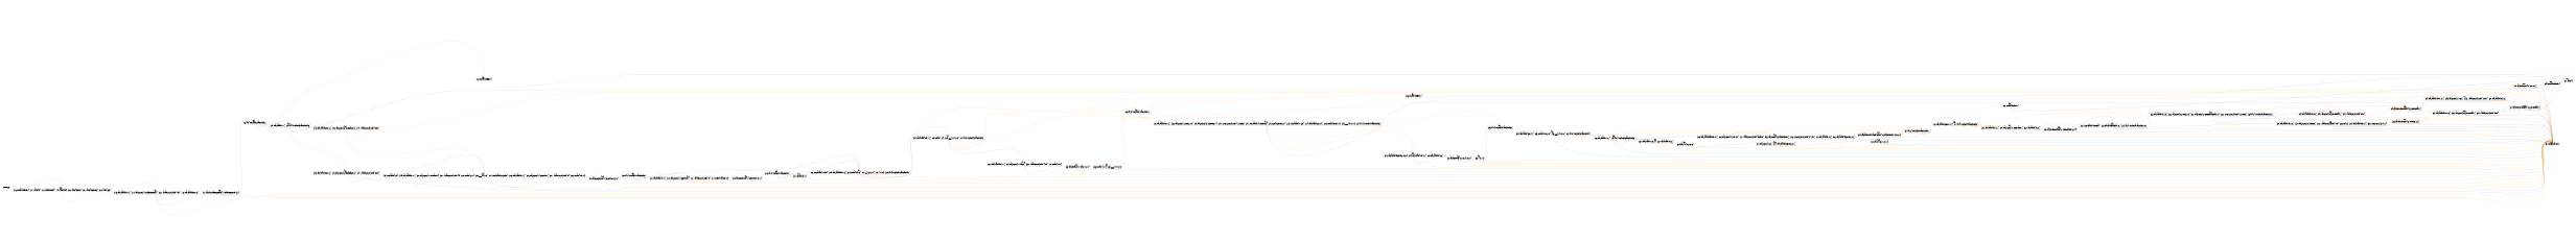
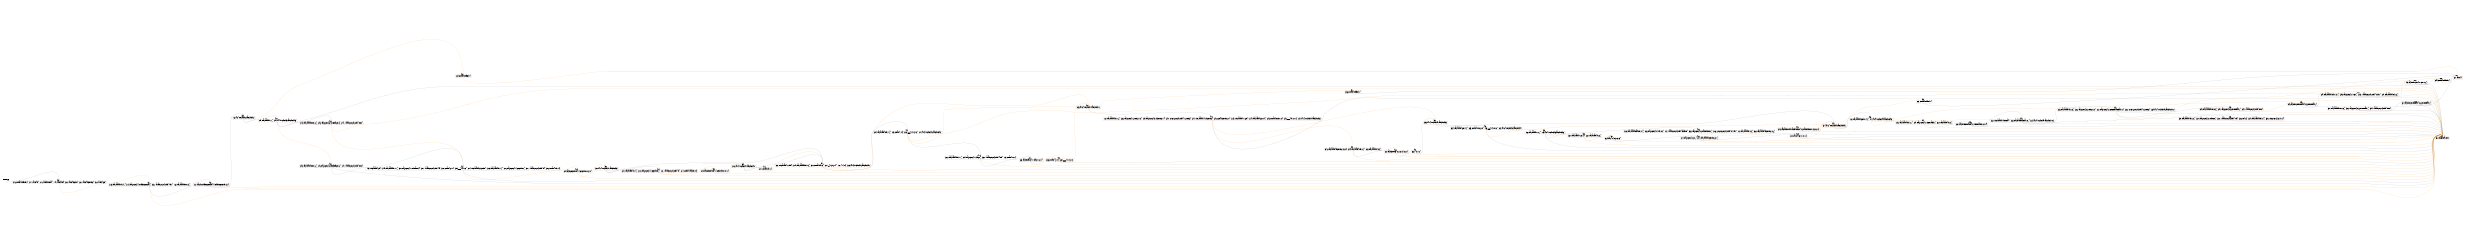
  digraph {
    rankdir=LR
    node [color=gray40 shape=record]
    edge [arrowhead=normal color=gray40 headport=n tailport=s]
    BB_entry88 [shape=none]
    n2 [label="{3176: constant[undefined,v1]|3177: vardecl['el']|3178: vardecl['external']|3179: vardecl['href']|3180: vardecl['isAnchor']|3181: vardecl['skipRouting']|3182: vardecl['type']}"]
    n3 [label="{3183: read-variable['utils',v4,-]|3184: read-property[v4,'modifierKeyPressed',-]|3185: \<variable-non-null-undef\>['utils']|3186: read-variable['event',v5,-]}"]
    n4 [color=brown label="{3187: call-utils.modifierKeyPressed [v4,'modifierKeyPressed',v5,v2]}"]
    n5 [color=brown label="{3312: exceptional-return}"]
    n6 [label="{3188: if[v2](true-block:960,false-block:961)}"]
    n7 [color=brown label="{3189: constant[undefined,v1]}"]
    n8 [color=brown label="{3190: read-variable['$',v7,-]|3191: if[v7](true-block:962,false-block:963)}"]
    n9 [color=brown label="{3311: return[v1]}"]
    n10 [color=brown label="{3192: read-variable['event',v8,-]|3193: read-property[v8,'currentTarget',v6]|3194: \<variable-non-null-undef\>['event']}"]
    n11 [label="{3195: read-variable['event',v8,-]|3196: read-property[v8,'delegateTarget',v6]|3197: \<variable-non-null-undef\>['event']}"]
    n12 [label="{3198: write-variable[v6,'el']*|3199: read-variable['el',v11,-]|3200: read-property[v11,'nodeName',v9]|3201: \<variable-non-null-undef\>['el']|3202: constant[\"A\",v10]|3203: ===[v9,v10,v8]|3204: write-variable[v8,'isAnchor']*|3205: read-variable['el',v14,-]|3206: read-property[v14,'getAttribute',-]|3207: \<variable-non-null-undef\>['el']|3208: constant[\"href\",v15]}"]
    n13 [label="{3209: call-el.getAttribute [v14,'getAttribute',v15,v12]}"]
    n14 [color=brown label="{3210: if[v12](true-block:971,false-block:967)}"]
    n15 [color=brown label="{3218: write-variable[v12,'href']*|3219: read-variable['href',v15,-]|3220: constant[null,v16]|3221: !=[v15,v16,v14]|3222: ![v14,v13]|3223: if[v13](true-block:976,false-block:972)}"]
    n16 [color=brown label="{3211: read-variable['el',v14,-]|3212: read-property[v14,'getAttribute',-]|3213: \<variable-non-null-undef\>['el']|3214: constant[\"data-href\",v15]}"]
    n17 [label="{3235: if[v13](true-block:977,false-block:978)}"]
    n18 [color=brown label="{3224: read-variable['href',v14,-]|3225: constant[\"\",v15]|3226: ===[v14,v15,v13]|3227: if[v13](true-block:976,false-block:973)}"]
    n19 [label="{3215: call-el.getAttribute [v14,'getAttribute',v15,v12]}"]
    n20 [label="{3236: constant[undefined,v1]}"]
    n21 [color=brown label="{3237: read-variable['this',v16,-]|3238: read-property[v16,'settings',v15]|3239: read-property[v15,'skipRouting',v14]|3240: \<property-non-null-undef\>[v16,'settings']|3241: write-variable[v14,'skipRouting']*|3242: typeof['skipRouting',v17]|3243: write-variable[v17,'type']*|3244: read-variable['type',v19,-]|3245: constant[\"function\",v20]|3246: ===[v19,v20,v18]|3247: if[v18](true-block:979,false-block:982)}"]
    n22 [label="{3228: read-variable['href',v17,-]|3229: read-property[v17,'charAt',-]|3230: \<variable-non-null-undef\>['href']|3231: constant[0.0,v18]}"]
    n23 [color=brown label="{3216: if[v12](true-block:971,false-block:970)}"]
    n24 [label="{3217: constant[null,v12]}"]
    n25 [color=brown label="{3253: if[v18](true-block:991,false-block:983)}"]
    n26 [label="{3248: read-variable['skipRouting',v23,v22]|3249: read-variable['href',v24,-]|3250: read-variable['el',v25,-]}"]
    n27 [color=brown label="{3232: call-href.charAt [v17,'charAt',v18,v14]}"]
    n28 [color=brown label="{3233: constant[\"#\",v15]|3234: ===[v14,v15,v13]}"]
    n29 [color=brown label="{3274: if[v18](true-block:992,false-block:993)}"]
    n30 [color=brown label="{3254: read-variable['type',v19,-]|3255: constant[\"string\",v20]|3256: ===[v19,v20,v18]|3257: if[v18](true-block:984,false-block:991)}"]
    n31 [color=brown label="{3251: call-skipRouting [v22,v23,v24,v25,v21]}"]
    n32 [label="{3275: constant[undefined,v1]}"]
    n33 [label="{3276: read-variable['isAnchor',v19,-]|3277: if[v19](true-block:994,false-block:996)}"]
    n34 [color=brown label="{3258: read-variable['$',v21,-]|3259: if[v21](true-block:985,false-block:986)}"]
    n35 [label="{3252: ![v21,v18]}"]
    n36 [label="{3282: write-variable[v19,'external']*|3283: read-variable['external',v20,-]|3284: if[v20](true-block:997,false-block:1003)}"]
    n37 [label="{3278: read-variable['this',v21,-]|3279: read-property[v21,'isExternalLink',-]|3280: read-variable['el',v22,-]}"]
    n38 [label="{3260: read-variable['$',v25,v24]|3261: read-variable['el',v26,-]}"]
    n39 [label="{3262: read-variable['Backbone',v24,-]|3263: read-property[v24,'utils',v23]|3264: \<variable-non-null-undef\>['Backbone']|3265: read-property[v23,'matchesSelector',-]|3266: \<property-non-null-undef\>[v24,'utils']|3267: read-variable['el',v25,-]|3268: read-variable['skipRouting',v26,-]}"]
    n40 [color=brown label="{3269: call-$ [v24,v25,v26,v23]}"]
    n41 [label="{3273: call-Backbone.utils.matchesSelector [v23,'matchesSelector',v25,v26,v18]}"]
    n42 [label="{3270: read-property[v23,'is',-]|3271: read-variable['skipRouting',v27,-]}"]
    n43 [label="{3272: call-null [v23,'is',v27,v18]}"]
    n44 [label="{3285: read-variable['this',v23,-]|3286: read-property[v23,'settings',v22]|3287: read-property[v22,'openExternalToBlank',v21]|3288: \<property-non-null-undef\>[v23,'settings']|3289: if[v21](true-block:998,false-block:1002)}"]
    n45 [color=brown label="{3300: read-variable['utils',v22,-]|3301: read-property[v22,'redirectTo',-]|3302: \<variable-non-null-undef\>['utils']|3303: new[v23]|3304: read-variable['href',v24,-]|3305: write-property[v23,'url',v24]}"]
    n46 [label="{3281: call-this.isExternalLink [v21,'isExternalLink',v22,v19]}"]
    n47 [color=brown label="{3290: read-variable['event',v25,-]|3291: read-property[v25,'preventDefault',-]|3292: \<variable-non-null-undef\>['event']}"]
    n48 [color=brown label="{3299: constant[undefined,v1]}"]
-   n49 [color=brown label="{3306: call-utils.redirectTo [v22,'redirectTo',v23,-]*}"]
    n50 [label="{3293: call-event.preventDefault [v25,'preventDefault',-]*}"]
    n51 [color=brown label="{3307: read-variable['event',v26,-]|3308: read-property[v26,'preventDefault',-]|3309: \<variable-non-null-undef\>['event']}"]
    n52 [label="{3294: read-variable['window',v27,-]|3295: read-property[v27,'open',-]|3296: \<variable-non-null-undef\>['window']|3297: read-variable['href',v28,-]}"]
    n53 [color=brown label="{3298: call-window.open [v27,'open',v28,-]*}"]
    n54 [label="{3310: call-event.preventDefault [v26,'preventDefault',-]*}"]
    BB_entry88 -> n2 [arrowhead=tee headlabel="    956"]
    n2 -> n3 [arrowhead=tee color=darkorange headlabel="      957"]
    n3 -> n4 [headlabel="      958"]
    n3 -> n5 [arrowhead=tee color=darkorange headlabel="      1008"]
    n4 -> n5 [arrowhead=tee color=darkorange]
    n4 -> n6 [headlabel="      959"]
    n6 -> n7 [arrowhead=diamond color=darkorange headlabel="      960"]
    n6 -> n8 [headlabel="      961"]
    n7 -> n9 [color=darkorange headlabel="      1007"]
    n8 -> n5 [arrowhead=diamond]
    n8 -> n10 [headlabel="      962"]
    n8 -> n11 [arrowhead=tee color=darkorange headlabel="      963"]
    n10 -> n5 [color=darkorange]
    n10 -> n12 [arrowhead=tee color=darkorange headlabel="      964"]
    n11 -> n5 [arrowhead=tee]
    n11 -> n12
    n12 -> n5 [arrowhead=diamond]
    n12 -> n13 [color=darkorange headlabel="      965"]
    n13 -> n5 [arrowhead=tee color=darkorange]
    n13 -> n14 [arrowhead=tee color=darkorange headlabel="      966"]
    n14 -> n15 [arrowhead=tee headlabel="      971"]
    n14 -> n16 [arrowhead=tee headlabel="      967"]
    n15 -> n5 [color=darkorange]
    n15 -> n17 [arrowhead=tee color=darkorange headlabel="      976"]
    n15 -> n18 [headlabel="      972"]
    n16 -> n5 [color=darkorange]
    n16 -> n19 [arrowhead=tee color=darkorange headlabel="      968"]
    n17 -> n20 [color=darkorange headlabel="      977"]
    n17 -> n21 [headlabel="      978"]
    n18 -> n5 [arrowhead=tee color=darkorange]
    n18 -> n17 [arrowhead=diamond color=darkorange]
    n18 -> n22 [arrowhead=tee headlabel="      973"]
    n19 -> n5 [arrowhead=tee color=darkorange]
    n19 -> n23 [arrowhead=diamond color=darkorange headlabel="      969"]
    n20 -> n9 [arrowhead=diamond]
    n21 -> n5 [arrowhead=diamond]
    n21 -> n25 [arrowhead=tee color=darkorange headlabel="      982"]
    n21 -> n26 [color=darkorange headlabel="      979"]
    n22 -> n5 [color=darkorange]
    n22 -> n27 [arrowhead=tee headlabel="      974"]
    n23 -> n15
    n23 -> n24 [headlabel="      970"]
    n24 -> n15 [color=darkorange]
+   n25 -> n29 [headlabel="      991"]
    n25 -> n30 [arrowhead=diamond headlabel="      983"]
    n26 -> n5 [arrowhead=diamond color=darkorange]
    n26 -> n31 [arrowhead=diamond headlabel="      980"]
    n27 -> n5 [color=darkorange]
    n27 -> n28 [color=darkorange headlabel="      975"]
    n28 -> n5 [arrowhead=tee]
    n28 -> n17 [color=darkorange]
    n29 -> n32 [color=darkorange headlabel="      992"]
    n29 -> n33 [arrowhead=diamond headlabel="      993"]
    n30 -> n5 [arrowhead=diamond]
    n30 -> n29 [arrowhead=diamond color=darkorange]
    n30 -> n34 [color=darkorange headlabel="      984"]
    n31 -> n5 [color=darkorange]
    n31 -> n35 [arrowhead=tee headlabel="      981"]
    n32 -> n9
    n33 -> n5 [arrowhead=diamond color=darkorange]
    n33 -> n36 [color=darkorange headlabel="      996"]
    n33 -> n37 [headlabel="      994"]
    n34 -> n5 [arrowhead=tee]
    n34 -> n38 [color=darkorange headlabel="      985"]
    n34 -> n39 [arrowhead=tee headlabel="      986"]
    n35 -> n5 [arrowhead=diamond color=darkorange]
    n35 -> n25
    n36 -> n5 [color=darkorange]
    n36 -> n44 [arrowhead=tee headlabel="      997"]
    n36 -> n45 [arrowhead=diamond headlabel="      1003"]
    n37 -> n5 [color=darkorange]
    n37 -> n46 [arrowhead=tee headlabel="      995"]
    n38 -> n5 [arrowhead=diamond color=darkorange]
    n38 -> n40 [arrowhead=diamond color=darkorange headlabel="      987"]
    n39 -> n5 [arrowhead=diamond]
    n39 -> n41 [arrowhead=tee color=darkorange headlabel="      990"]
    n40 -> n5 [arrowhead=diamond color=darkorange]
    n40 -> n42 [arrowhead=diamond headlabel="      988"]
    n41 -> n5 [arrowhead=diamond]
    n41 -> n29 [arrowhead=tee color=darkorange]
    n42 -> n5 [color=darkorange]
    n42 -> n43 [arrowhead=diamond headlabel="      989"]
    n43 -> n5
    n43 -> n29 [arrowhead=tee color=darkorange]
    n44 -> n5
    n44 -> n47 [headlabel="      998"]
    n44 -> n48 [arrowhead=tee color=darkorange headlabel="      1002"]
    n45 -> n5 [arrowhead=diamond]
-   n45 -> n49 [arrowhead=diamond headlabel="      1004"]
    n46 -> n5 [arrowhead=tee]
    n46 -> n36 [arrowhead=tee]
    n47 -> n5 [arrowhead=tee color=darkorange]
    n47 -> n50 [color=darkorange headlabel="      999"]
    n48 -> n9 [arrowhead=tee color=darkorange]
-   n49 -> n5
-   n49 -> n51 [headlabel="      1005"]
    n50 -> n5
    n50 -> n52 [arrowhead=diamond headlabel="      1000"]
    n51 -> n5
    n51 -> n54 [headlabel="      1006"]
    n52 -> n5 [arrowhead=diamond color=darkorange]
    n52 -> n53 [headlabel="      1001"]
    n53 -> n5 [arrowhead=diamond]
    n53 -> n48 [arrowhead=diamond]
    n54 -> n5 [arrowhead=tee]
    n54 -> n9
  }
